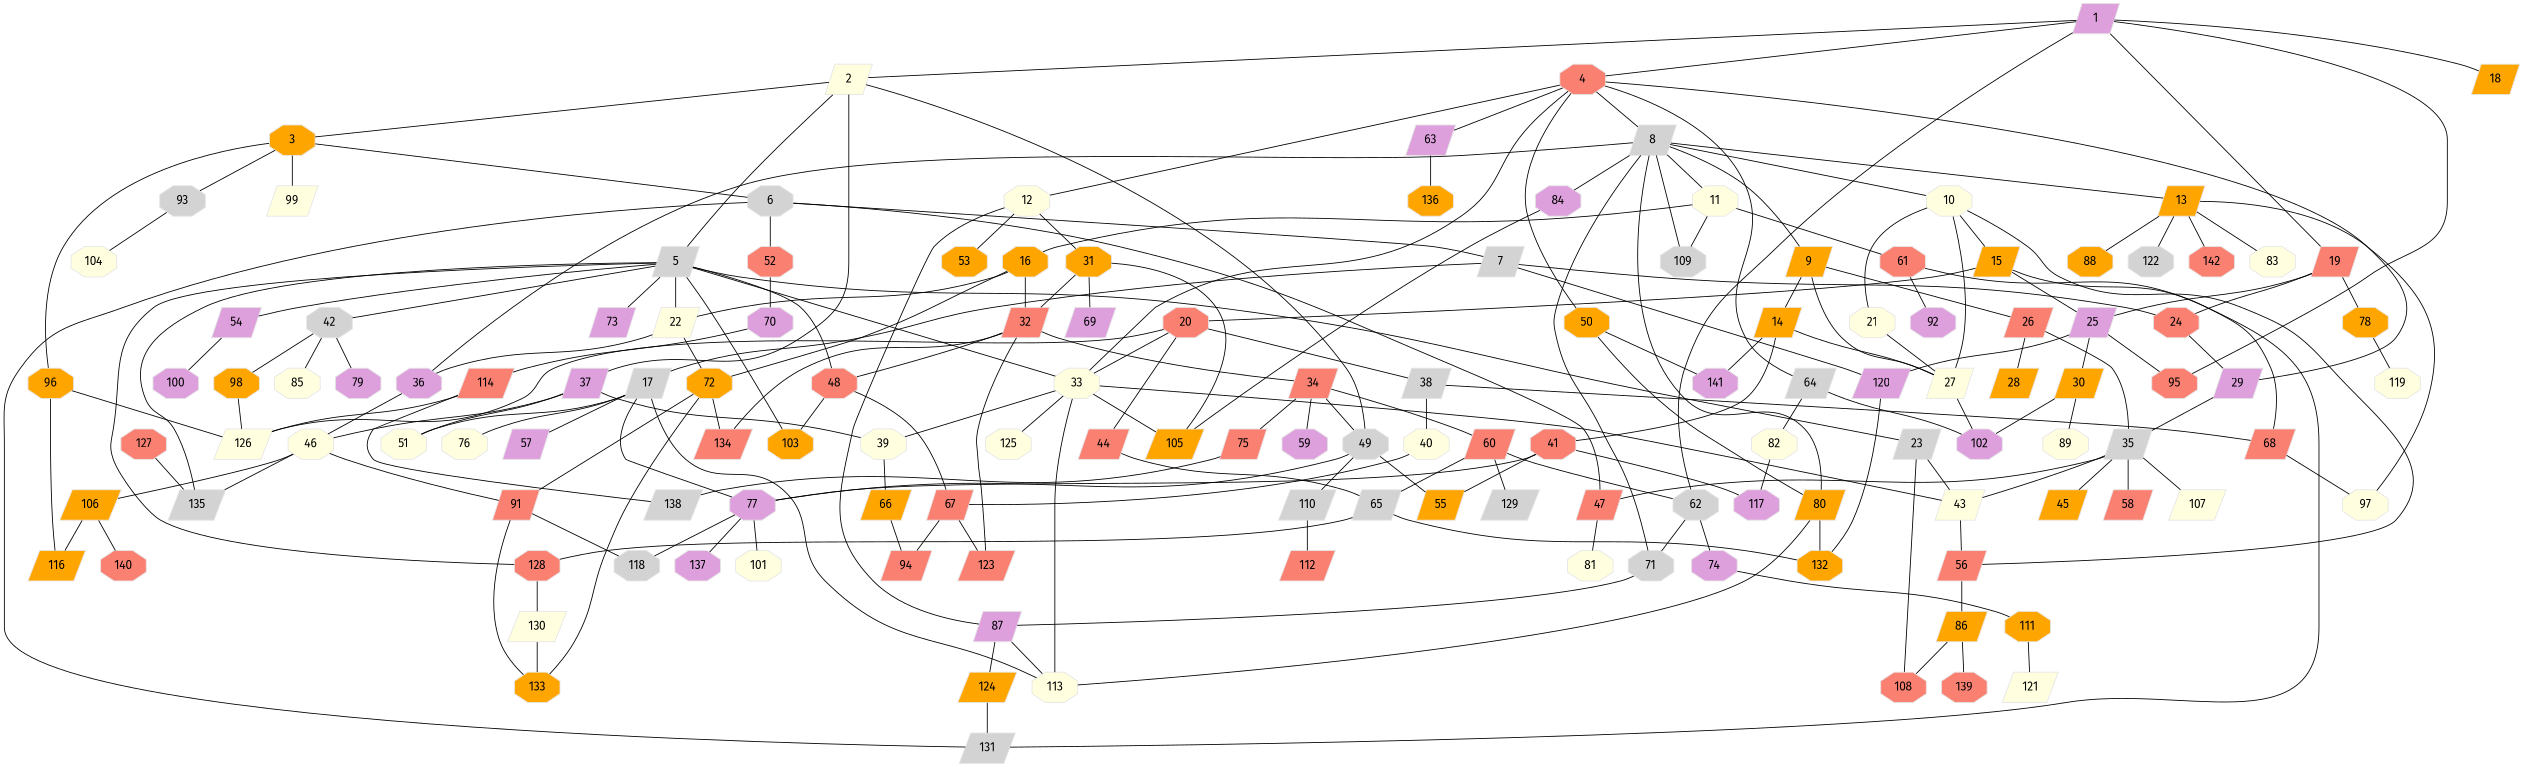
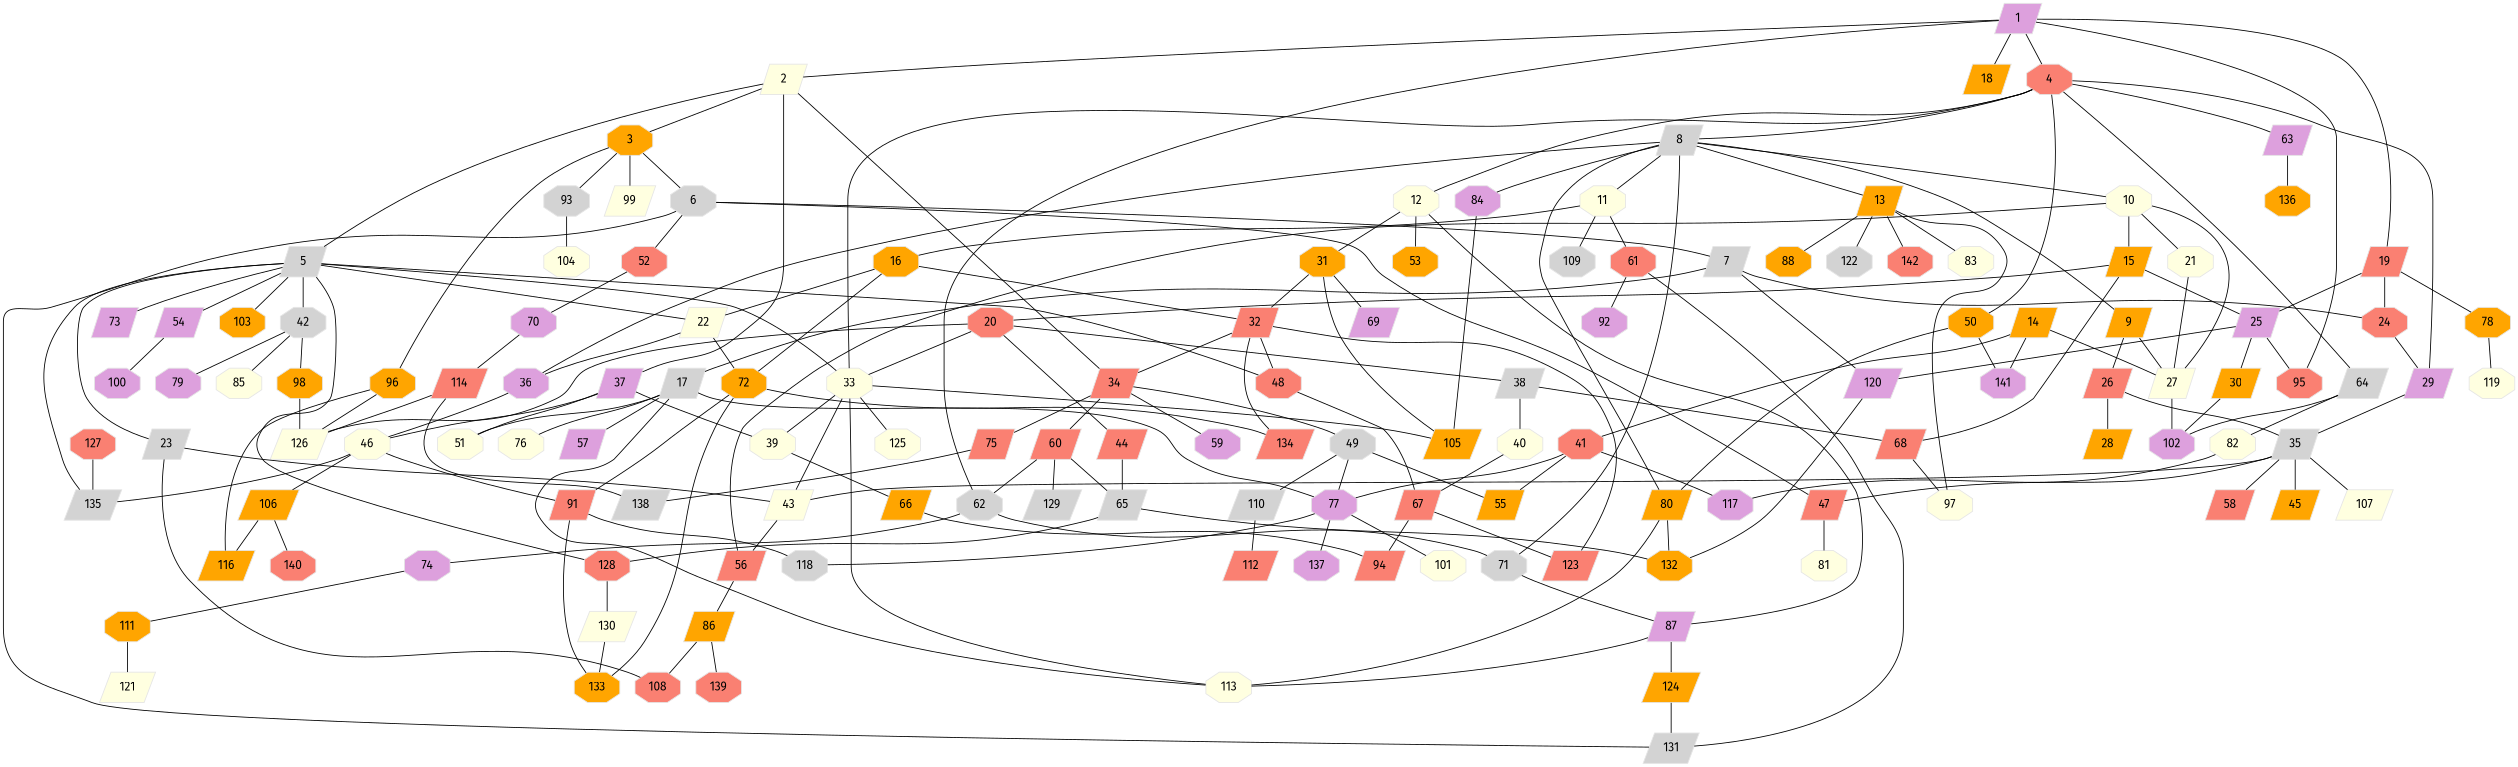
  graph {
    fontname="Fira Sans"
    node [color=gray90 fillcolor=salmon fontname="Fira Sans" shape=octagon style=filled]
    edge [fontname="Fira Sans"]
    1 [fillcolor=plum shape=parallelogram]
    2 [fillcolor=lightyellow shape=parallelogram]
    4
    18 [fillcolor=orange shape=parallelogram]
    19 [shape=parallelogram]
    62 [fillcolor=lightgrey]
    95
    3 [fillcolor=orange]
    5 [fillcolor=lightgrey shape=parallelogram]
    34 [shape=parallelogram]
    37 [fillcolor=plum shape=parallelogram]
    8 [fillcolor=lightgrey shape=parallelogram]
    12 [fillcolor=lightyellow]
    29 [fillcolor=plum shape=parallelogram]
    33 [fillcolor=lightyellow]
    50 [fillcolor=orange]
    63 [fillcolor=plum shape=parallelogram]
    64 [fillcolor=lightgrey shape=parallelogram]
    24
    25 [fillcolor=plum shape=parallelogram]
    78 [fillcolor=orange]
    71 [fillcolor=lightgrey]
    74 [fillcolor=plum]
    6 [fillcolor=lightgrey]
    93 [fillcolor=lightgrey]
    96 [fillcolor=orange]
    99 [fillcolor=lightyellow shape=parallelogram]
    22 [fillcolor=lightyellow shape=parallelogram]
    23 [fillcolor=lightgrey shape=parallelogram]
    42 [fillcolor=lightgrey]
    48
    54 [fillcolor=plum shape=parallelogram]
    73 [fillcolor=plum shape=parallelogram]
    103 [fillcolor=orange]
    128
    135 [fillcolor=lightgrey shape=parallelogram]
    49 [fillcolor=lightgrey]
    59 [fillcolor=plum]
    60 [shape=parallelogram]
    75 [shape=parallelogram]
    51 [fillcolor=lightyellow]
    39 [fillcolor=lightyellow]
    46 [fillcolor=lightyellow]
    7 [fillcolor=lightgrey shape=parallelogram]
    47 [shape=parallelogram]
    52
    131 [fillcolor=lightgrey shape=parallelogram]
    104 [fillcolor=lightyellow]
    126 [fillcolor=lightyellow shape=parallelogram]
    116 [fillcolor=orange shape=parallelogram]
    9 [fillcolor=orange shape=parallelogram]
    10 [fillcolor=lightyellow]
    11 [fillcolor=lightyellow]
    13 [fillcolor=orange shape=parallelogram]
    36 [fillcolor=plum]
    80 [fillcolor=orange shape=parallelogram]
    84 [fillcolor=plum]
    109 [fillcolor=lightgrey]
    31 [fillcolor=orange]
    53 [fillcolor=orange]
    87 [fillcolor=plum shape=parallelogram]
    35 [fillcolor=lightgrey shape=parallelogram]
    113 [fillcolor=lightyellow]
    43 [fillcolor=lightyellow shape=parallelogram]
    105 [fillcolor=orange shape=parallelogram]
    125 [fillcolor=lightyellow]
    141 [fillcolor=plum]
    136 [fillcolor=orange]
    102 [fillcolor=plum]
    82 [fillcolor=lightyellow]
    72 [fillcolor=orange]
    108
    79 [fillcolor=plum]
    85 [fillcolor=lightyellow]
    98 [fillcolor=orange]
    67 [shape=parallelogram]
    100 [fillcolor=plum]
    130 [fillcolor=lightyellow shape=parallelogram]
    17 [fillcolor=lightgrey shape=parallelogram]
    120 [fillcolor=plum shape=parallelogram]
    81 [fillcolor=lightyellow]
    70 [fillcolor=plum]
    57 [fillcolor=plum shape=parallelogram]
    76 [fillcolor=lightyellow]
    77 [fillcolor=plum]
    132 [fillcolor=orange]
    14 [fillcolor=orange shape=parallelogram]
    26 [shape=parallelogram]
    27 [fillcolor=lightyellow shape=parallelogram]
    15 [fillcolor=orange shape=parallelogram]
    21 [fillcolor=lightyellow]
    56 [shape=parallelogram]
    16 [fillcolor=orange]
    61
    83 [fillcolor=lightyellow]
    88 [fillcolor=orange]
    97 [fillcolor=lightyellow]
    122 [fillcolor=lightgrey]
    142
    41
    28 [fillcolor=orange shape=parallelogram]
    20
    68 [shape=parallelogram]
    86 [fillcolor=orange shape=parallelogram]
    32 [shape=parallelogram]
    92 [fillcolor=plum]
    69 [fillcolor=plum shape=parallelogram]
    124 [fillcolor=orange shape=parallelogram]
    55 [fillcolor=orange shape=parallelogram]
    117 [fillcolor=plum]
    38 [fillcolor=lightgrey shape=parallelogram]
    44 [shape=parallelogram]
    30 [fillcolor=orange shape=parallelogram]
    123 [shape=parallelogram]
    134 [shape=parallelogram]
    91 [shape=parallelogram]
    133 [fillcolor=orange]
    101 [fillcolor=lightyellow]
    118 [fillcolor=lightgrey]
    137 [fillcolor=plum]
    119 [fillcolor=lightyellow]
    40 [fillcolor=lightyellow]
    65 [fillcolor=lightgrey shape=parallelogram]
-   89 [fillcolor=lightyellow]
    45 [fillcolor=orange shape=parallelogram]
    58 [shape=parallelogram]
    107 [fillcolor=lightyellow shape=parallelogram]
    66 [fillcolor=orange shape=parallelogram]
    110 [fillcolor=lightgrey shape=parallelogram]
    129 [fillcolor=lightgrey shape=parallelogram]
    138 [fillcolor=lightgrey shape=parallelogram]
    106 [fillcolor=orange shape=parallelogram]
    94 [shape=parallelogram]
    140
    112 [shape=parallelogram]
    114 [shape=parallelogram]
    139
    111 [fillcolor=orange]
    121 [fillcolor=lightyellow shape=parallelogram]
    127
    1 -- 2
    1 -- 4
    1 -- 18
    1 -- 19
    1 -- 62
    1 -- 95
    2 -- 3
    2 -- 5
-   2 -- 49
+   2 -- 34
    2 -- 37
    4 -- 8
    4 -- 12
    4 -- 29
    4 -- 33
    4 -- 50
    4 -- 63
    4 -- 64
    19 -- 24
    19 -- 25
    19 -- 78
    62 -- 71
    62 -- 74
    3 -- 6
    3 -- 93
    3 -- 96
    3 -- 99
    5 -- 33
    5 -- 22
    5 -- 23
    5 -- 42
    5 -- 48
    5 -- 54
    5 -- 73
    5 -- 103
    5 -- 128
    5 -- 135
    34 -- 49
    34 -- 59
    34 -- 60
    34 -- 75
    37 -- 51
    37 -- 39
    37 -- 46
    8 -- 71
    8 -- 9
    8 -- 10
    8 -- 11
    8 -- 13
    8 -- 36
    8 -- 80
    8 -- 84
-   8 -- 109
    12 -- 31
    12 -- 53
    12 -- 87
    29 -- 35
    33 -- 39
    33 -- 113
    33 -- 43
    33 -- 105
    33 -- 125
    50 -- 80
    50 -- 141
    63 -- 136
    64 -- 102
    64 -- 82
    24 -- 29
    25 -- 95
    25 -- 120
    25 -- 30
    78 -- 119
    71 -- 87
    74 -- 111
    6 -- 7
    6 -- 47
    6 -- 52
    6 -- 131
    93 -- 104
    96 -- 126
    96 -- 116
    22 -- 36
    22 -- 72
    23 -- 43
    23 -- 108
    42 -- 79
    42 -- 85
    42 -- 98
-   48 -- 103
    48 -- 67
    54 -- 100
    128 -- 130
    49 -- 77
    49 -- 55
    49 -- 110
    60 -- 62
    60 -- 65
    60 -- 129
    75 -- 138
    39 -- 66
    46 -- 135
    46 -- 91
    46 -- 106
    7 -- 24
    7 -- 17
    7 -- 120
    47 -- 81
    52 -- 70
-   9 -- 14
    9 -- 26
    9 -- 27
    10 -- 27
    10 -- 15
    10 -- 21
    10 -- 56
    11 -- 109
    11 -- 16
    11 -- 61
    13 -- 83
    13 -- 88
    13 -- 97
    13 -- 122
    13 -- 142
    36 -- 46
    80 -- 113
    80 -- 132
    84 -- 105
    31 -- 105
    31 -- 32
    31 -- 69
    87 -- 113
    87 -- 124
    35 -- 47
    35 -- 43
    35 -- 45
    35 -- 58
    35 -- 107
    43 -- 56
    82 -- 117
    72 -- 134
    72 -- 91
    72 -- 133
    98 -- 126
    67 -- 123
    67 -- 94
    130 -- 133
    17 -- 51
    17 -- 113
    17 -- 57
    17 -- 76
    17 -- 77
    120 -- 132
    70 -- 114
    77 -- 101
    77 -- 118
    77 -- 137
    14 -- 141
    14 -- 27
    14 -- 41
    26 -- 35
    26 -- 28
    27 -- 102
    15 -- 25
    15 -- 20
    15 -- 68
    21 -- 27
    56 -- 86
    16 -- 22
    16 -- 72
    16 -- 32
    61 -- 131
    61 -- 92
    41 -- 77
    41 -- 55
    41 -- 117
    20 -- 33
    20 -- 126
    20 -- 38
    20 -- 44
    68 -- 97
    86 -- 108
    86 -- 139
    32 -- 34
    32 -- 48
    32 -- 123
    32 -- 134
    124 -- 131
    38 -- 68
    38 -- 40
    44 -- 65
    30 -- 102
-   30 -- 89
    91 -- 133
    91 -- 118
    40 -- 67
    65 -- 128
    65 -- 132
    66 -- 94
    110 -- 112
    106 -- 116
    106 -- 140
    114 -- 126
    114 -- 138
    111 -- 121
    127 -- 135
  }
